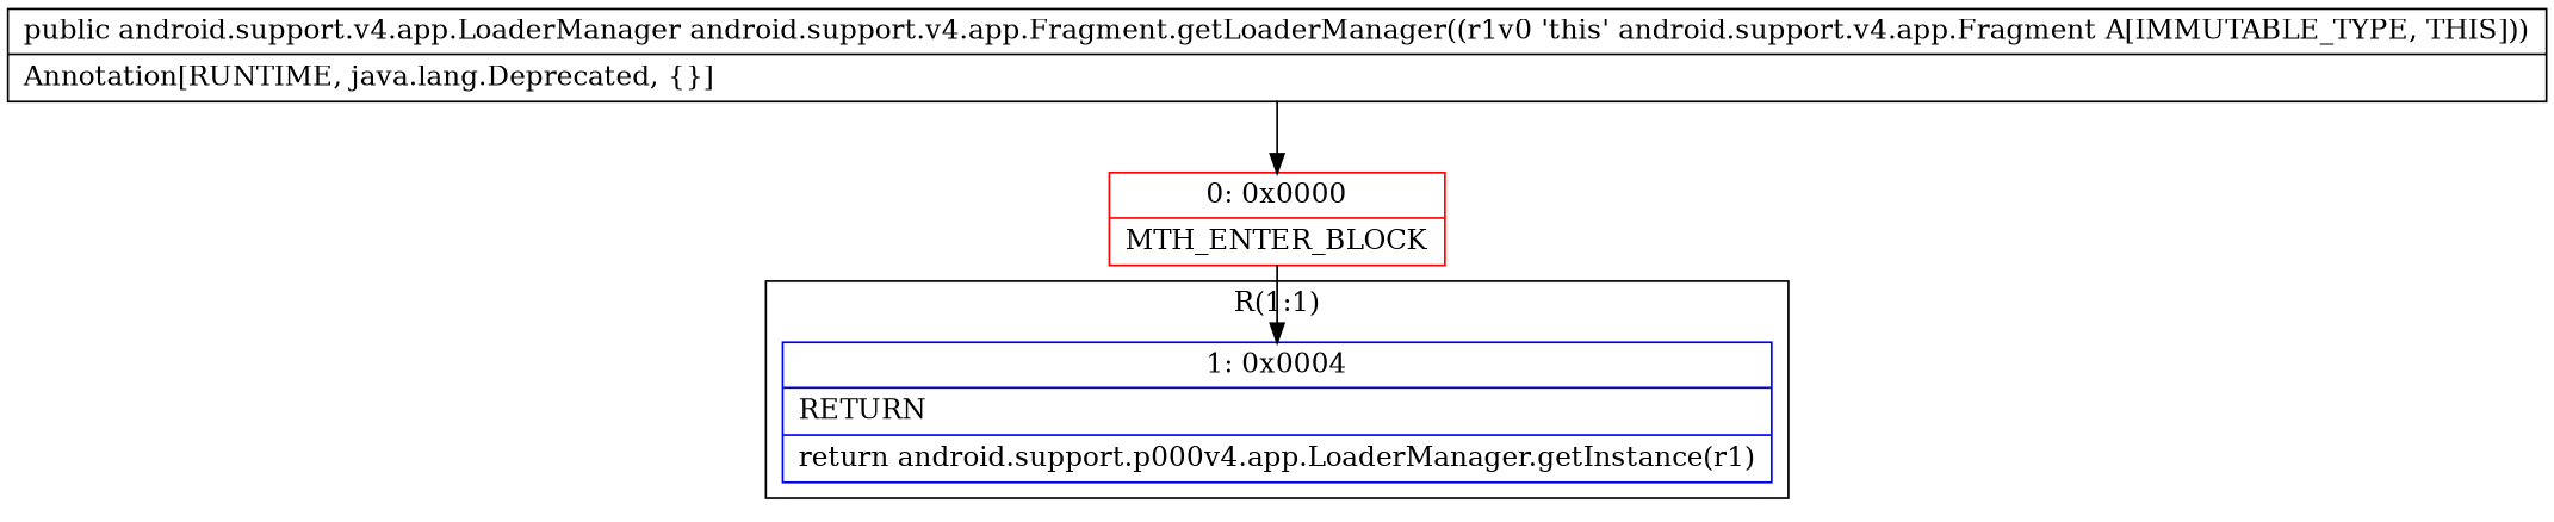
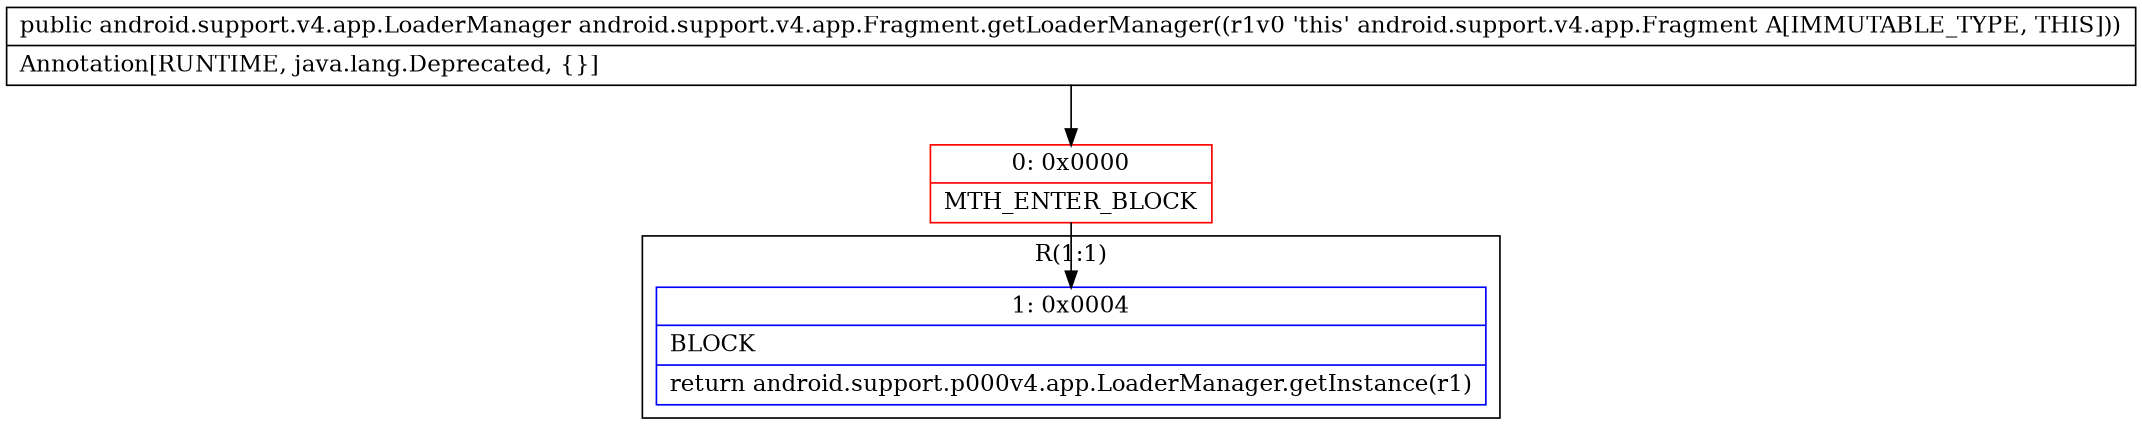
  digraph {
    node [shape=record]
-   n1 [color=blue label="{1\:\ 0x0004|RETURN\l|return android.support.p000v4.app.LoaderManager.getInstance(r1)\l}"]
+   n1 [color=blue label="{1\:\ 0x0004|BLOCK\l|return android.support.p000v4.app.LoaderManager.getInstance(r1)\l}"]
    n2 [color=red label="{0\:\ 0x0000|MTH_ENTER_BLOCK\l}"]
    n3 [label="{public android.support.v4.app.LoaderManager android.support.v4.app.Fragment.getLoaderManager((r1v0 'this' android.support.v4.app.Fragment A[IMMUTABLE_TYPE, THIS]))  | Annotation[RUNTIME, java.lang.Deprecated, \{\}]\l}"]
    subgraph cluster_1 {
      label="R(1:1)"
      n1
    }
    n2 -> n1
    n3 -> n2
  }
